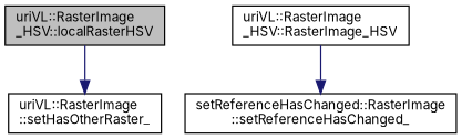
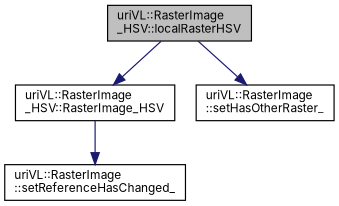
  digraph {
    fontname=Inter
    rankdir=TB
    node [color=black fillcolor=white fontname=Inter fontsize=10 shape=record style=filled]
    edge [color=midnightblue fontname=Inter fontsize=10 labelfontname=Helvetica labelfontsize=10 style=solid]
    n1 [fillcolor=grey75 fontcolor=black height=0.2 label="uriVL::RasterImage\l_HSV::localRasterHSV" width=0.4]
    n2 [height=0.2 label="uriVL::RasterImage\l_HSV::RasterImage_HSV" width=0.4]
    n3 [height=0.2 label="uriVL::RasterImage\l::setHasOtherRaster_" width=0.4]
-   n4 [height=0.2 label="setReferenceHasChanged::RasterImage\l::setReferenceHasChanged_" width=0.4]
+   n4 [height=0.2 label="uriVL::RasterImage\l::setReferenceHasChanged_" width=0.4]
+   n1 -> n2
    n1 -> n3
    n2 -> n4
  }
